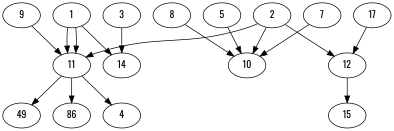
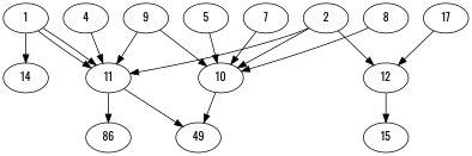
  digraph {
    fontname=Oswald
    node [alpha=0.01 fontname=Oswald]
    edge [fontname=Oswald]
    1 [expect_size=18885632]
    11 [alpha=0.12 expect_size=10412032]
    14 [alpha=0.03 expect_size=5406720]
    n4 [alpha=0.16 expect_size=35718144 label=49]
    n5 [alpha=0.08 expect_size=12043264 label=86]
    2 [alpha=0.13 expect_size=43973632]
    10 [alpha=0.03 expect_size=18101248]
    12 [alpha=0.20 expect_size=13515776]
    15 [alpha=0.05 expect_size=50027520]
    17 [alpha=0.14 expect_size=11406336]
-   3 [alpha=0.04 expect_size=5859328]
    4 [alpha=0.19 expect_size=40866816]
    5 [alpha=0.04 expect_size=52267008]
    7 [alpha=0.16 expect_size=39483392]
    8 [alpha=0.15 expect_size=20575232]
    9 [expect_size=22631424]
    1 -> 11
    1 -> 11
    1 -> 14
    11 -> n4
    11 -> n5
    2 -> 11
    2 -> 10
    2 -> 12
+   10 -> n4
    12 -> 15
    17 -> 12
-   3 -> 14
-   11 -> 4
+   4 -> 11
    5 -> 10
    7 -> 10
    8 -> 10
    9 -> 11
+   9 -> 10
  }
